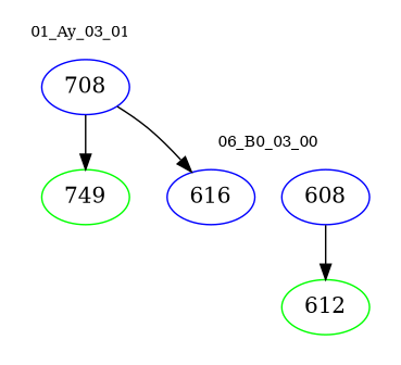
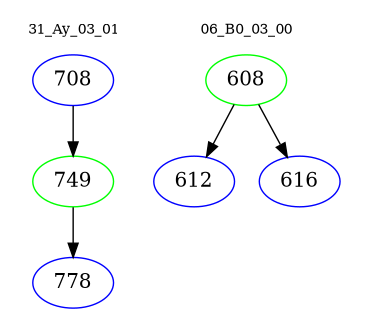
  digraph {
    node [color=blue]
    edge [color=black]
    n1 [label=708]
    n2 [color=green label=749]
-   n4 [color=green label=612]
-   n5 [label=608]
+   n3 [label=778]
+   n4 [label=612]
+   n5 [color=green label=608]
    n6 [label=616]
    subgraph cluster_1 {
      color=white
      fontsize=10
-     label="01_Ay_03_01"
+     label="31_Ay_03_01"
      n1
      n2
+     n3
    }
    subgraph cluster_2 {
      color=white
      fontsize=10
      label="06_B0_03_00"
      n4
      n5
      n6
    }
    n1 -> n2
+   n2 -> n3
    n5 -> n4
-   n1 -> n6
+   n5 -> n6
  }
